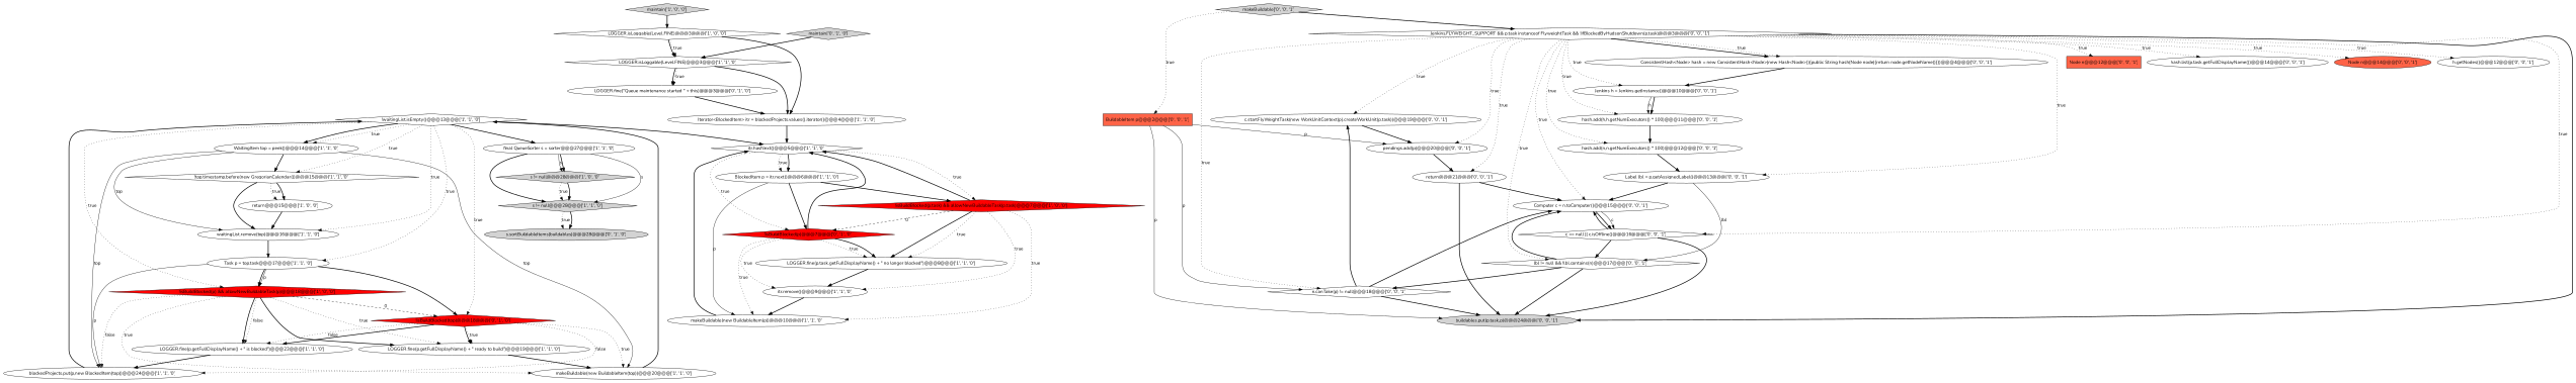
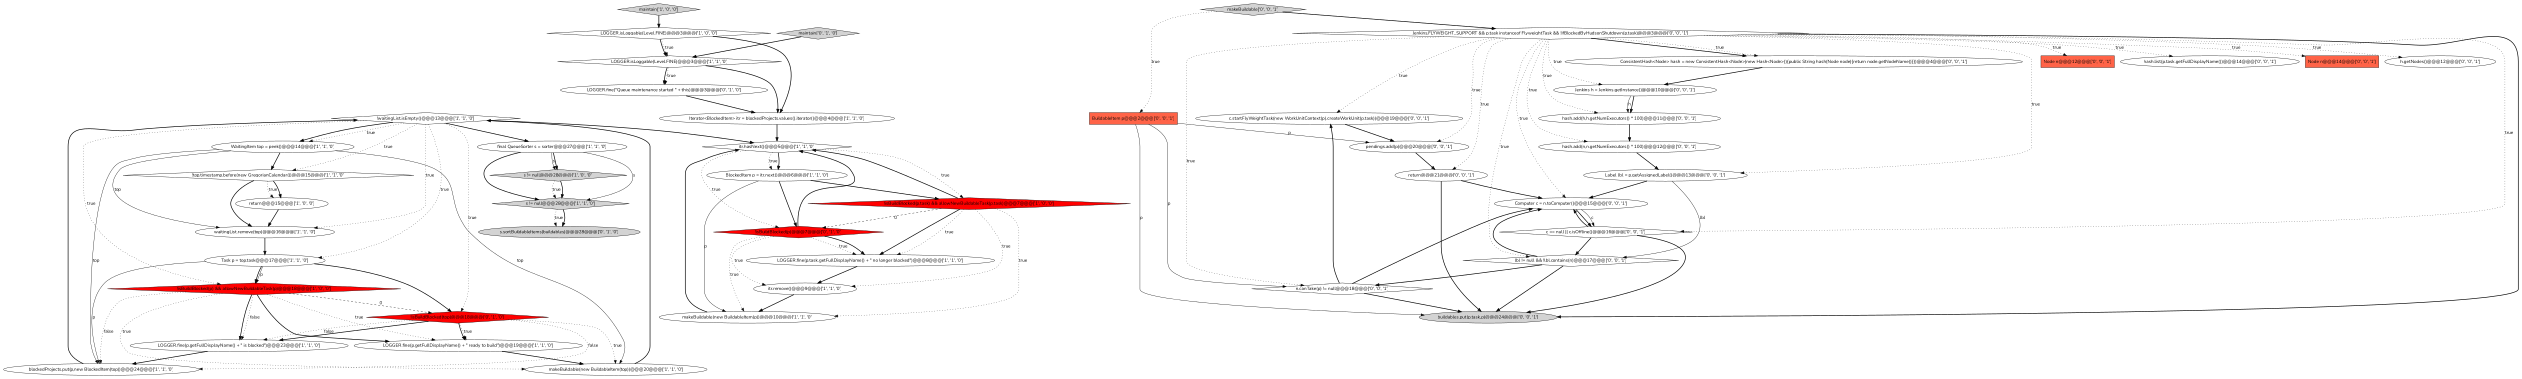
  digraph {
    fontname=Nunito
    node [fillcolor=white fontname=Nunito shape=ellipse style=filled]
    edge [fontname=Nunito style=bold]
    n1 [fillcolor=lightgray label="maintain['0', '1', '0']" shape=diamond]
    n2 [label="LOGGER.isLoggable(Level.FINE)@@@3@@@['1', '1', '0']" shape=diamond]
    n3 [label="LOGGER.fine(\"Queue maintenance started \" + this)@@@3@@@['0', '1', '0']"]
    n4 [label="Iterator<BlockedItem> itr = blockedProjects.values().iterator()@@@4@@@['1', '1', '0']"]
    n5 [label="h.getNodes()@@@12@@@['0', '0', '1']"]
    n6 [label="c.startFlyWeightTask(new WorkUnitContext(p).createWorkUnit(p.task))@@@19@@@['0', '0', '1']"]
    n7 [label="pendings.add(p)@@@20@@@['0', '0', '1']"]
    n8 [label="return@@@21@@@['0', '0', '1']"]
    n9 [label="itr.hasNext()@@@5@@@['1', '1', '0']" shape=diamond]
    n10 [label="LOGGER.isLoggable(Level.FINE)@@@3@@@['1', '0', '0']" shape=diamond]
    n11 [label="LOGGER.fine(p.getFullDisplayName() + \" is blocked\")@@@23@@@['1', '1', '0']"]
    n12 [label="blockedProjects.put(p,new BlockedItem(top))@@@24@@@['1', '1', '0']"]
    n13 [label="!waitingList.isEmpty()@@@13@@@['1', '1', '0']" shape=diamond]
    n14 [fillcolor=lightgray label="buildables.put(p.task,p)@@@24@@@['0', '0', '1']"]
    n15 [label="Computer c = n.toComputer()@@@15@@@['0', '0', '1']"]
    n16 [fillcolor=tomato label="BuildableItem p@@@2@@@['0', '0', '1']" shape=box]
    n17 [label="n.canTake(p) != null@@@18@@@['0', '0', '1']" shape=diamond]
    n18 [label="Label lbl = p.getAssignedLabel()@@@13@@@['0', '0', '1']"]
    n19 [label="lbl != null && !lbl.contains(n)@@@17@@@['0', '0', '1']" shape=diamond]
    n20 [label="c == null || c.isOffline()@@@16@@@['0', '0', '1']" shape=diamond]
    n21 [label="hash.add(n,n.getNumExecutors() * 100)@@@12@@@['0', '0', '1']"]
    n22 [label="makeBuildable(new BuildableItem(p))@@@10@@@['1', '1', '0']"]
    n23 [fillcolor=red label="!isBuildBlocked(p.task) && allowNewBuildableTask(p.task)@@@7@@@['1', '0', '0']" shape=diamond]
    n24 [label="BlockedItem p = itr.next()@@@6@@@['1', '1', '0']"]
    n25 [fillcolor=red label="!isBuildBlocked(p)@@@7@@@['0', '1', '0']" shape=diamond]
    n26 [label="waitingList.remove(top)@@@16@@@['1', '1', '0']"]
    n27 [label="Task p = top.task@@@17@@@['1', '1', '0']"]
    n28 [fillcolor=lightgray label="maintain['1', '0', '0']" shape=diamond]
    n29 [fillcolor=tomato label="Node n@@@12@@@['0', '0', '1']" shape=box]
    n30 [fillcolor=lightgray label="s != null@@@28@@@['1', '0', '0']" shape=diamond]
    n31 [fillcolor=lightgray label="s != null@@@28@@@['1', '1', '0']" shape=diamond]
    n32 [fillcolor=lightgray label="s.sortBuildableItems(buildables)@@@28@@@['0', '1', '0']"]
    n33 [fillcolor=red label="!isBuildBlocked(p) && allowNewBuildableTask(p)@@@18@@@['1', '0', '0']" shape=diamond]
    n34 [fillcolor=red label="!isBuildBlocked(top)@@@18@@@['0', '1', '0']" shape=diamond]
    n35 [label="!top.timestamp.before(new GregorianCalendar())@@@15@@@['1', '1', '0']" shape=diamond]
    n36 [label="final QueueSorter s = sorter@@@27@@@['1', '1', '0']"]
    n37 [label="WaitingItem top = peek()@@@14@@@['1', '1', '0']"]
    n38 [label="LOGGER.fine(p.task.getFullDisplayName() + \" no longer blocked\")@@@8@@@['1', '1', '0']"]
    n39 [label="itr.remove()@@@9@@@['1', '1', '0']"]
    n40 [label="makeBuildable(new BuildableItem(top))@@@20@@@['1', '1', '0']"]
    n41 [label="LOGGER.fine(p.getFullDisplayName() + \" ready to build\")@@@19@@@['1', '1', '0']"]
    n42 [label="Jenkins h = Jenkins.getInstance()@@@10@@@['0', '0', '1']"]
    n43 [label="hash.add(h,h.getNumExecutors() * 100)@@@11@@@['0', '0', '1']"]
    n44 [label="return@@@15@@@['1', '0', '0']"]
    n45 [label="Jenkins.FLYWEIGHT_SUPPORT && p.task instanceof FlyweightTask && !ifBlockedByHudsonShutdown(p.task)@@@3@@@['0', '0', '1']" shape=diamond]
    n46 [label="hash.list(p.task.getFullDisplayName())@@@14@@@['0', '0', '1']"]
    n47 [label="ConsistentHash<Node> hash = new ConsistentHash<Node>(new Hash<Node>(){public String hash(Node node){return node.getNodeName()}})@@@4@@@['0', '0', '1']"]
-   n48 [fillcolor=tomato label="Node n@@@14@@@['0', '0', '1']"]
+   n48 [fillcolor=tomato label="Node n@@@14@@@['0', '0', '1']" shape=box]
    n49 [fillcolor=lightgray label="makeBuildable['0', '0', '1']" shape=diamond]
    n1 -> n2
    n2 -> n3 [label=true style=dotted]
    n2 -> n3
    n2 -> n4
    n3 -> n4
    n4 -> n9
    n6 -> n7
    n7 -> n8
    n8 -> n14
    n8 -> n15
    n9 -> n23 [label=true style=dotted]
    n9 -> n24
    n9 -> n24 [label=true style=dotted]
    n9 -> n25 [label=true style=dotted]
    n10 -> n2
    n10 -> n2 [label=true style=dotted]
    n10 -> n4
    n11 -> n12
    n12 -> n13
    n13 -> n9
    n13 -> n26 [label=true style=dotted]
    n13 -> n27 [label=true style=dotted]
    n13 -> n33 [label=true style=dotted]
    n13 -> n34 [label=true style=dotted]
    n13 -> n35 [label=true style=dotted]
    n13 -> n36
    n13 -> n37 [label=true style=dotted]
    n13 -> n37
    n15 -> n20
    n15 -> n20 [label=c style=solid]
    n16 -> n7 [label=p style=solid]
    n16 -> n14 [label=p style=solid]
    n16 -> n17 [label=p style=solid]
    n17 -> n6
    n17 -> n14
    n17 -> n15
    n18 -> n15
    n18 -> n19 [label=lbl style=solid]
    n19 -> n14
    n19 -> n15
    n19 -> n17
    n20 -> n14
    n20 -> n15
    n20 -> n19
    n21 -> n18
    n22 -> n9
    n23 -> n9
    n23 -> n22 [label=true style=dotted]
    n23 -> n25 [label=0 style=dashed]
    n23 -> n38 [label=true style=dotted]
    n23 -> n38
    n23 -> n39 [label=true style=dotted]
    n24 -> n22 [label=p style=solid]
    n24 -> n23
    n24 -> n25
    n25 -> n9
    n25 -> n22 [label=true style=dotted]
    n25 -> n38 [label=true style=dotted]
    n25 -> n38
    n25 -> n39 [label=true style=dotted]
    n26 -> n27
    n27 -> n12 [label=p style=solid]
    n27 -> n33
    n27 -> n33 [label=p style=solid]
    n27 -> n34
    n28 -> n10
    n30 -> n31
    n30 -> n31 [label=true style=dotted]
    n31 -> n32
    n31 -> n32 [label=true style=dotted]
    n33 -> n11 [label=false style=dotted]
    n33 -> n11
    n33 -> n12 [label=false style=dotted]
    n33 -> n34 [label=0 style=dashed]
    n33 -> n40 [label=true style=dotted]
    n33 -> n41 [label=true style=dotted]
    n33 -> n41
    n34 -> n11
    n34 -> n11 [label=false style=dotted]
    n34 -> n12 [label=false style=dotted]
    n34 -> n40 [label=true style=dotted]
    n34 -> n41 [label=true style=dotted]
    n34 -> n41
    n35 -> n26
    n35 -> n44 [label=true style=dotted]
    n35 -> n44
    n36 -> n30
    n36 -> n30 [label=s style=solid]
    n36 -> n31 [label=s style=solid]
    n36 -> n31
    n37 -> n12 [label=top style=solid]
    n37 -> n26 [label=top style=solid]
    n37 -> n35
    n37 -> n40 [label=top style=solid]
    n38 -> n39
    n39 -> n22
    n40 -> n13
    n41 -> n40
    n42 -> n43 [label=h style=solid]
    n42 -> n43
    n43 -> n21
    n44 -> n26
    n45 -> n5 [label=true style=dotted]
    n45 -> n6 [label=true style=dotted]
    n45 -> n7 [label=true style=dotted]
    n45 -> n8 [label=true style=dotted]
    n45 -> n14
    n45 -> n15 [label=true style=dotted]
    n45 -> n17 [label=true style=dotted]
    n45 -> n18 [label=true style=dotted]
    n45 -> n19 [label=true style=dotted]
    n45 -> n20 [label=true style=dotted]
    n45 -> n21 [label=true style=dotted]
    n45 -> n29 [label=true style=dotted]
    n45 -> n42 [label=true style=dotted]
    n45 -> n43 [label=true style=dotted]
    n45 -> n46 [label=true style=dotted]
    n45 -> n47
    n45 -> n47 [label=true style=dotted]
    n45 -> n48 [label=true style=dotted]
    n47 -> n42
    n49 -> n16 [label=true style=dotted]
    n49 -> n45
  }
